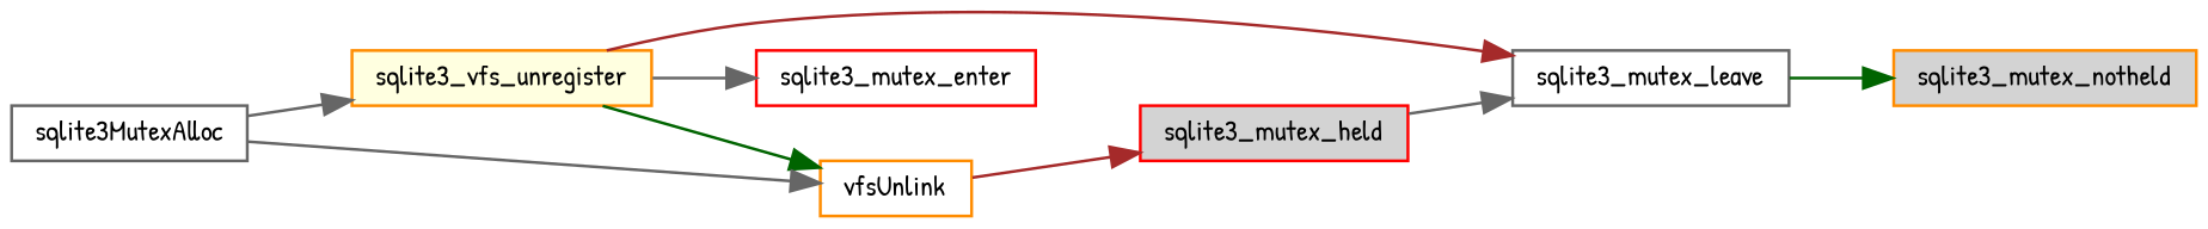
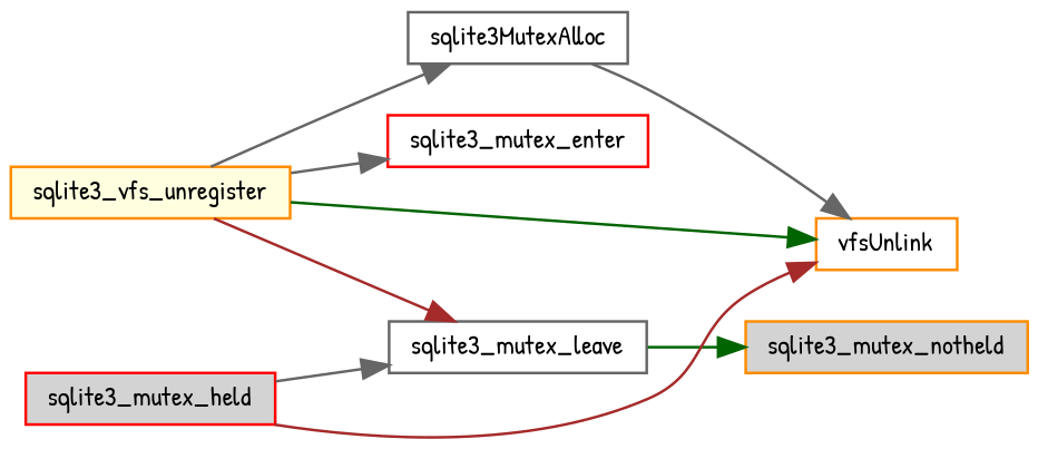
  digraph {
    fontname="Patrick Hand"
    rankdir=LR
    node [color=darkorange fillcolor=white fontname="Patrick Hand" fontsize=10 shape=record style=filled]
    edge [color=gray40 fontname="Patrick Hand" fontsize=10 labelfontname=FreeSans labelfontsize=10 style=solid]
    n1 [fillcolor=lightyellow fontcolor=black height=0.2 label=sqlite3_vfs_unregister width=0.4]
    n2 [color=gray40 height=0.2 label=sqlite3MutexAlloc width=0.4]
    n3 [color=red height=0.2 label=sqlite3_mutex_enter width=0.4]
    n4 [height=0.2 label=vfsUnlink width=0.4]
    n5 [color=gray40 height=0.2 label=sqlite3_mutex_leave width=0.4]
    n6 [color=red fillcolor=lightgrey height=0.2 label=sqlite3_mutex_held width=0.4]
    n7 [fillcolor=lightgrey height=0.2 label=sqlite3_mutex_notheld width=0.4]
-   n2 -> n1
+   n1 -> n2
    n1 -> n3
    n1 -> n4 [color=darkgreen]
    n1 -> n5 [color=brown]
    n2 -> n4
-   n4 -> n6 [color=brown]
+   n6 -> n4 [color=brown]
    n5 -> n7 [color=darkgreen]
    n6 -> n5
  }
